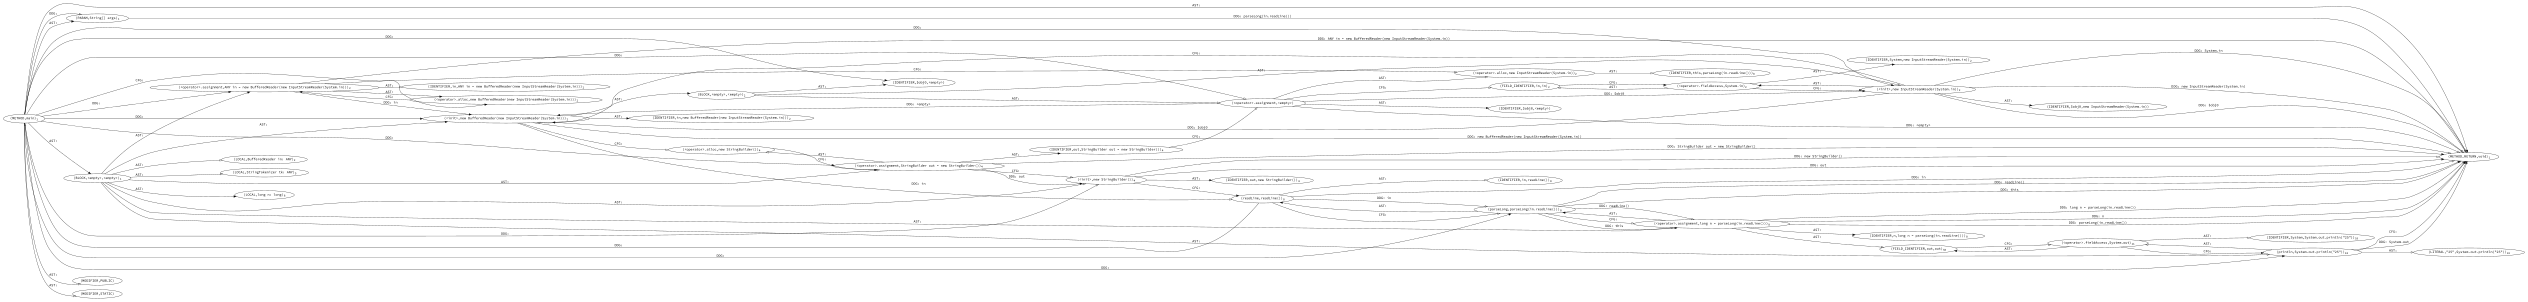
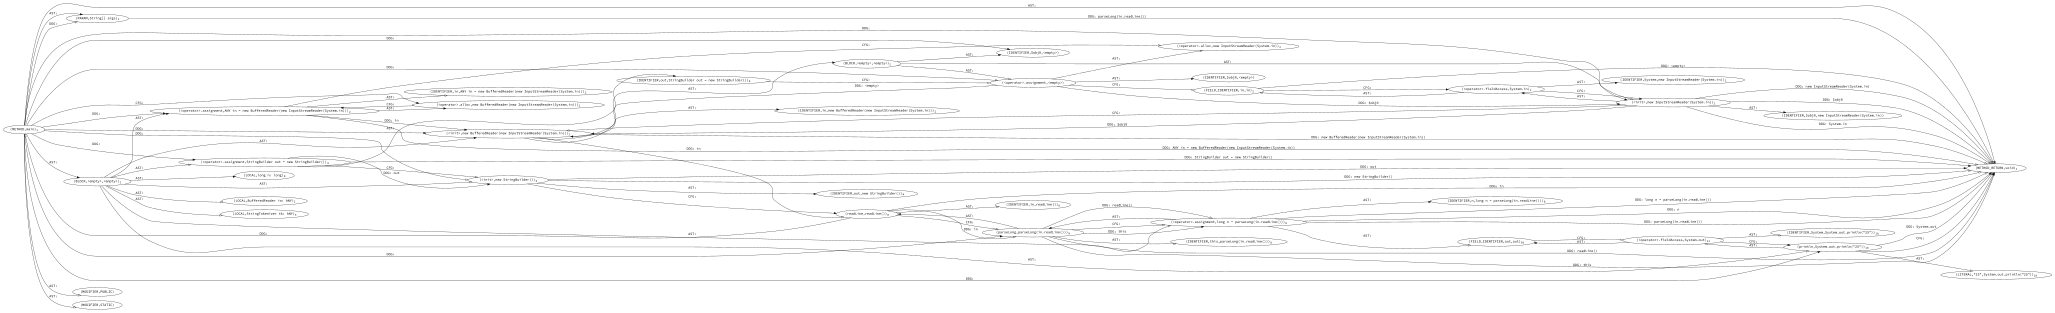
  digraph {
    fontname="Source Code Pro"
    rankdir=LR
    node [fontname="Source Code Pro"]
    edge [arrowhead=onormal fontname="Source Code Pro"]
    n1 [label=<(METHOD,main)<SUB>1</SUB>>]
    n2 [label=<(PARAM,String[] args)<SUB>1</SUB>>]
    n3 [label=<(BLOCK,&lt;empty&gt;,&lt;empty&gt;)<SUB>1</SUB>>]
    n4 [label=<(&lt;operator&gt;.assignment,ANY in = new BufferedReader(new InputStreamReader(System.in)))<SUB>2</SUB>>]
    n5 [label=<(&lt;operator&gt;.alloc,new BufferedReader(new InputStreamReader(System.in)))<SUB>2</SUB>>]
    n6 [label=<(&lt;init&gt;,new BufferedReader(new InputStreamReader(System.in)))<SUB>2</SUB>>]
    n7 [label=<(&lt;operator&gt;.assignment,&lt;empty&gt;)>]
    n8 [label=<(&lt;init&gt;,new InputStreamReader(System.in))<SUB>2</SUB>>]
    n9 [label=<(IDENTIFIER,$obj0,&lt;empty&gt;)>]
    n10 [label=<(&lt;operator&gt;.assignment,StringBuilder out = new StringBuilder())<SUB>4</SUB>>]
    n11 [label=<(&lt;init&gt;,new StringBuilder())<SUB>4</SUB>>]
    n12 [label=<(parseLong,parseLong(in.readLine()))<SUB>8</SUB>>]
    n13 [label=<(println,System.out.println(&quot;25&quot;))<SUB>10</SUB>>]
    n14 [label=<(MODIFIER,PUBLIC)>]
    n15 [label=<(MODIFIER,STATIC)>]
    n16 [label=<(METHOD_RETURN,void)<SUB>1</SUB>>]
    n17 [label=<(LOCAL,BufferedReader in: ANY)<SUB>2</SUB>>]
    n18 [label=<(LOCAL,StringTokenizer tk: ANY)<SUB>5</SUB>>]
    n19 [label=<(LOCAL,long n: long)<SUB>8</SUB>>]
    n20 [label=<(&lt;operator&gt;.assignment,long n = parseLong(in.readLine()))<SUB>8</SUB>>]
    n21 [label=<(IDENTIFIER,in,ANY in = new BufferedReader(new InputStreamReader(System.in)))<SUB>2</SUB>>]
    n22 [label=<(&lt;operator&gt;.alloc,new InputStreamReader(System.in))<SUB>2</SUB>>]
    n23 [label=<(readLine,readLine())<SUB>8</SUB>>]
    n24 [label=<(IDENTIFIER,in,new BufferedReader(new InputStreamReader(System.in)))<SUB>2</SUB>>]
    n25 [label=<(BLOCK,&lt;empty&gt;,&lt;empty&gt;)<SUB>2</SUB>>]
-   n26 [label=<(&lt;operator&gt;.alloc,new StringBuilder())<SUB>4</SUB>>]
    n27 [label=<(IDENTIFIER,$obj0,&lt;empty&gt;)>]
    n28 [label=<(FIELD_IDENTIFIER,in,in)<SUB>2</SUB>>]
    n29 [label=<(IDENTIFIER,$obj0,new InputStreamReader(System.in))>]
    n30 [label=<(&lt;operator&gt;.fieldAccess,System.in)<SUB>2</SUB>>]
    n31 [label=<(IDENTIFIER,out,StringBuilder out = new StringBuilder())<SUB>4</SUB>>]
    n32 [label=<(IDENTIFIER,out,new StringBuilder())<SUB>4</SUB>>]
    n33 [label=<(IDENTIFIER,this,parseLong(in.readLine()))<SUB>8</SUB>>]
    n34 [label=<(IDENTIFIER,in,readLine())<SUB>8</SUB>>]
    n35 [label=<(&lt;operator&gt;.fieldAccess,System.out)<SUB>11</SUB>>]
    n36 [label=<(LITERAL,&quot;25&quot;,System.out.println(&quot;25&quot;))<SUB>10</SUB>>]
    n37 [label=<(IDENTIFIER,n,long n = parseLong(in.readLine()))<SUB>8</SUB>>]
    n38 [label=<(FIELD_IDENTIFIER,out,out)<SUB>50</SUB>>]
    n39 [label=<(IDENTIFIER,System,new InputStreamReader(System.in))<SUB>2</SUB>>]
    n40 [label=<(IDENTIFIER,System,System.out.println(&quot;25&quot;))<SUB>10</SUB>>]
    n1 -> n2 [arrowhead=normal label="AST: "]
    n1 -> n2 [label="DDG: "]
    n1 -> n3 [arrowhead=normal label="AST: "]
    n1 -> n4 [arrowhead=normal label="DDG: "]
    n1 -> n5 [arrowhead=normal label="CFG: "]
    n1 -> n6 [arrowhead=normal label="DDG: "]
    n1 -> n7 [label="DDG: "]
    n1 -> n8 [arrowhead=normal label="DDG: "]
    n1 -> n9 [arrowhead=normal label="DDG: "]
    n1 -> n10 [arrowhead=normal label="DDG: "]
    n1 -> n11 [label="DDG: "]
    n1 -> n12 [arrowhead=normal label="DDG: "]
    n1 -> n13 [arrowhead=normal label="DDG: "]
    n1 -> n14 [label="AST: "]
    n1 -> n15 [label="AST: "]
    n1 -> n16 [arrowhead=normal label="AST: "]
    n2 -> n16 [label="DDG: parseLong(in.readLine())"]
    n3 -> n4 [arrowhead=normal label="AST: "]
    n3 -> n6 [arrowhead=normal label="AST: "]
    n3 -> n10 [label="AST: "]
    n3 -> n11 [label="AST: "]
    n3 -> n13 [label="AST: "]
    n3 -> n17 [label="AST: "]
    n3 -> n18 [label="AST: "]
    n3 -> n19 [arrowhead=normal label="AST: "]
    n3 -> n20 [label="AST: "]
    n4 -> n5 [arrowhead=normal label="AST: "]
    n4 -> n6 [arrowhead=normal label="DDG: in"]
    n4 -> n16 [label="DDG: ANY in = new BufferedReader(new InputStreamReader(System.in))"]
    n4 -> n21 [label="AST: "]
    n4 -> n22 [label="CFG: "]
    n5 -> n4 [arrowhead=normal label="CFG: "]
    n6 -> n16 [label="DDG: new BufferedReader(new InputStreamReader(System.in))"]
    n6 -> n23 [label="DDG: in"]
    n6 -> n24 [arrowhead=normal label="AST: "]
    n6 -> n25 [arrowhead=normal label="AST: "]
-   n6 -> n26 [label="CFG: "]
    n7 -> n6 [arrowhead=normal label="DDG: &lt;empty&gt;"]
    n7 -> n8 [arrowhead=normal label="DDG: $obj0"]
-   n7 -> n16 [label="DDG: &lt;empty&gt;"]
+   n28 -> n16 [label="DDG: &lt;empty&gt;"]
    n7 -> n22 [label="AST: "]
    n7 -> n27 [arrowhead=normal label="AST: "]
    n7 -> n28 [label="CFG: "]
    n8 -> n6 [label="CFG: "]
    n8 -> n6 [arrowhead=normal label="DDG: $obj0"]
    n8 -> n16 [label="DDG: $obj0"]
    n8 -> n16 [label="DDG: System.in"]
    n8 -> n16 [label="DDG: new InputStreamReader(System.in)"]
    n8 -> n29 [arrowhead=normal label="AST: "]
    n8 -> n30 [arrowhead=normal label="AST: "]
    n10 -> n11 [label="CFG: "]
    n10 -> n11 [arrowhead=normal label="DDG: out"]
    n10 -> n16 [arrowhead=normal label="DDG: StringBuilder out = new StringBuilder()"]
-   n10 -> n26 [label="AST: "]
    n10 -> n31 [arrowhead=normal label="AST: "]
    n11 -> n16 [arrowhead=normal label="DDG: out"]
    n11 -> n16 [label="DDG: new StringBuilder()"]
    n11 -> n23 [arrowhead=normal label="CFG: "]
    n11 -> n32 [arrowhead=normal label="AST: "]
    n12 -> n16 [arrowhead=normal label="DDG: readLine()"]
    n12 -> n16 [label="DDG: this"]
    n12 -> n20 [label="CFG: "]
    n12 -> n20 [arrowhead=normal label="DDG: this"]
    n12 -> n20 [label="DDG: readLine()"]
    n12 -> n23 [arrowhead=normal label="AST: "]
-   n22 -> n33 [label="AST: "]
+   n12 -> n33 [label="AST: "]
    n13 -> n16 [arrowhead=normal label="CFG: "]
    n13 -> n16 [label="DDG: System.out"]
    n13 -> n35 [label="AST: "]
    n13 -> n36 [label="AST: "]
    n20 -> n12 [arrowhead=normal label="AST: "]
    n20 -> n16 [arrowhead=normal label="DDG: n"]
    n20 -> n16 [label="DDG: parseLong(in.readLine())"]
    n20 -> n16 [label="DDG: long n = parseLong(in.readLine())"]
    n20 -> n37 [arrowhead=normal label="AST: "]
    n20 -> n38 [label="AST: "]
    n23 -> n1 [label="DDG: "]
    n23 -> n12 [label="CFG: "]
    n23 -> n12 [label="DDG: in"]
    n23 -> n16 [label="DDG: in"]
    n23 -> n34 [label="AST: "]
    n25 -> n7 [label="AST: "]
    n25 -> n8 [label="AST: "]
    n25 -> n9 [arrowhead=normal label="AST: "]
-   n26 -> n10 [arrowhead=normal label="CFG: "]
    n28 -> n30 [arrowhead=normal label="CFG: "]
    n30 -> n8 [arrowhead=normal label="CFG: "]
    n30 -> n28 [label="AST: "]
    n30 -> n39 [arrowhead=normal label="AST: "]
    n31 -> n7 [label="CFG: "]
    n35 -> n13 [arrowhead=normal label="CFG: "]
    n35 -> n38 [arrowhead=normal label="AST: "]
    n35 -> n40 [label="AST: "]
    n38 -> n35 [label="CFG: "]
  }
